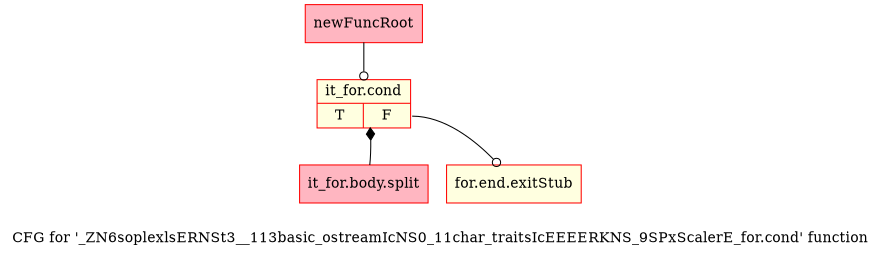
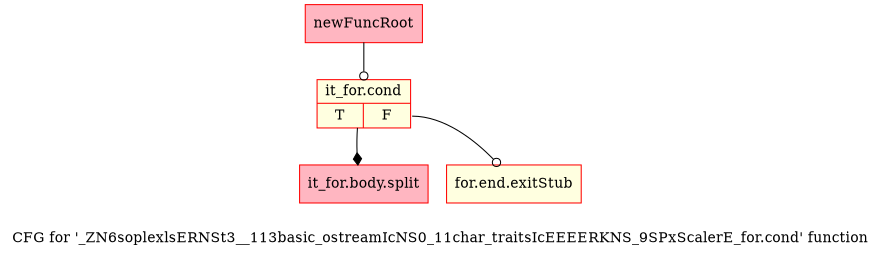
  digraph {
    label="CFG for '_ZN6soplexlsERNSt3__113basic_ostreamIcNS0_11char_traitsIcEEEERKNS_9SPxScalerE_for.cond' function"
    node [color=red fillcolor=lightpink shape=record style=filled]
    edge [arrowhead=odot]
    n1 [label="{newFuncRoot}"]
    n2 [fillcolor=lightyellow label="{it_for.cond|{<s0>T|<s1>F}}"]
    n3 [fillcolor=lightyellow label="{for.end.exitStub}"]
    n4 [label="{it_for.body.split}"]
    n1 -> n2
    n2 -> n3 [tailport=s1]
-   n4 -> n2 [arrowhead=diamond]
+   n2 -> n4 [arrowhead=diamond]
  }
